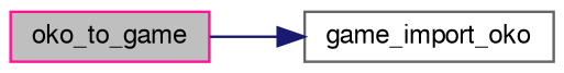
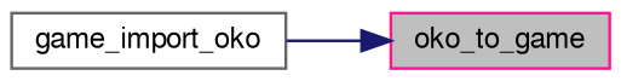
  digraph {
    rankdir=RL
    node [fontname=FreeSans fontsize=10 shape=record]
    n1 [color=deeppink fillcolor=grey75 fontcolor=black height=0.2 label=oko_to_game style=filled width=0.4]
    n2 [color=gray40 height=0.2 label=game_import_oko width=0.4]
-   n2 -> n1 [color=midnightblue dir=back fontname=FreeSans fontsize=10 labelfontname=FreeSans labelfontsize=10 style=solid]
+   n1 -> n2 [color=midnightblue dir=back fontname=FreeSans fontsize=10 labelfontname=FreeSans labelfontsize=10 style=solid]
  }
